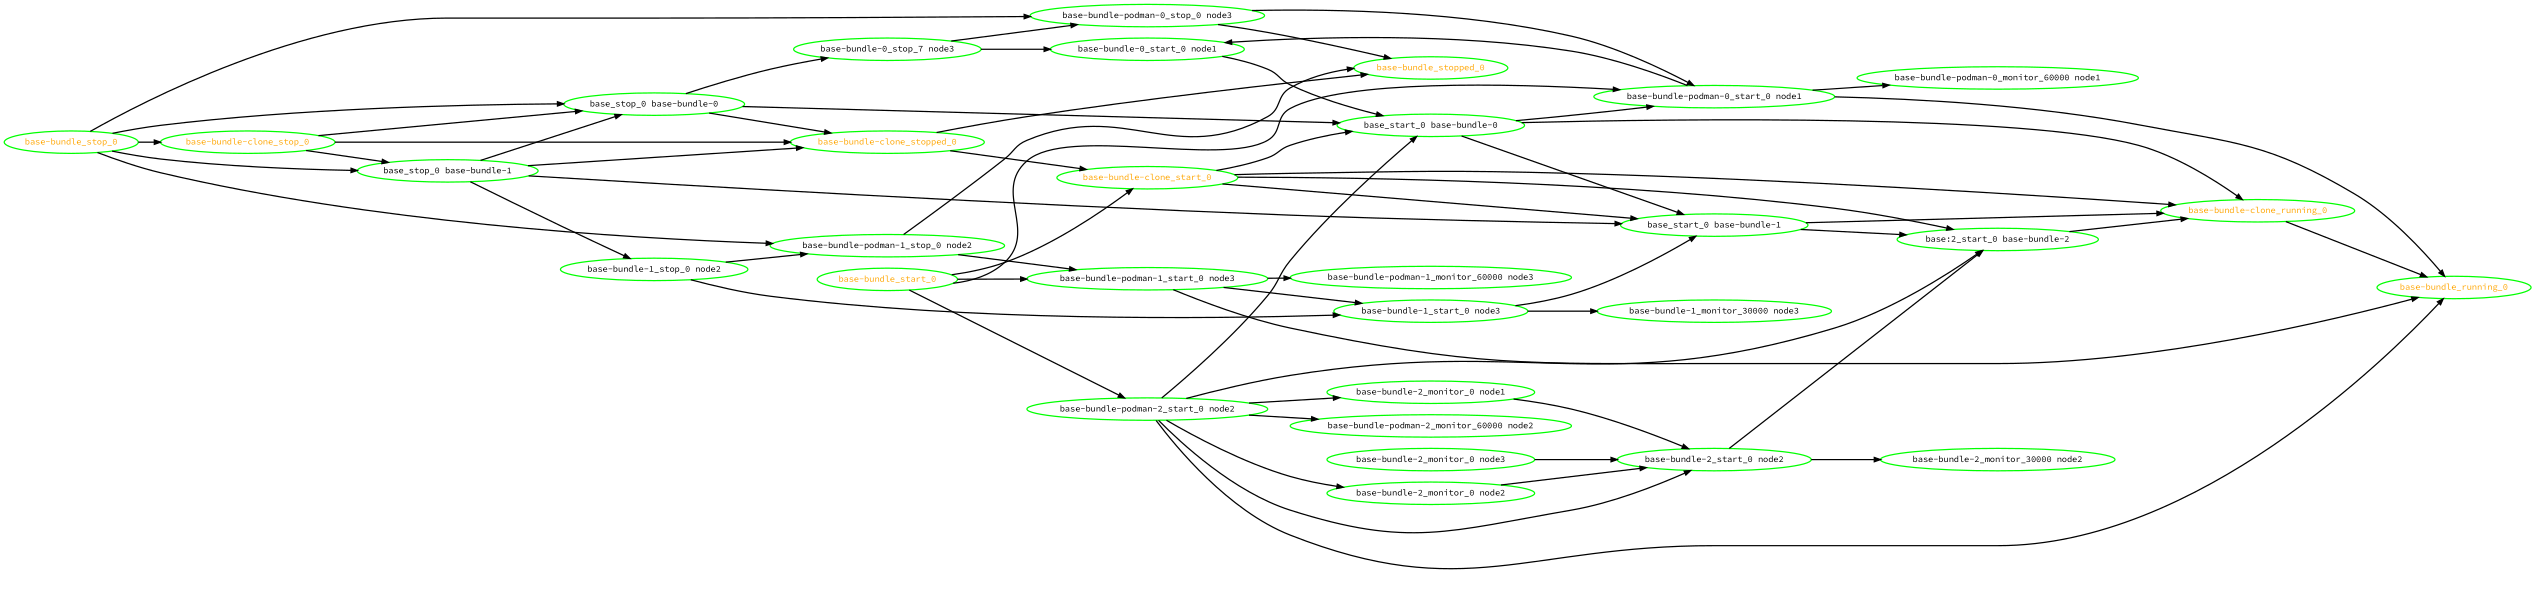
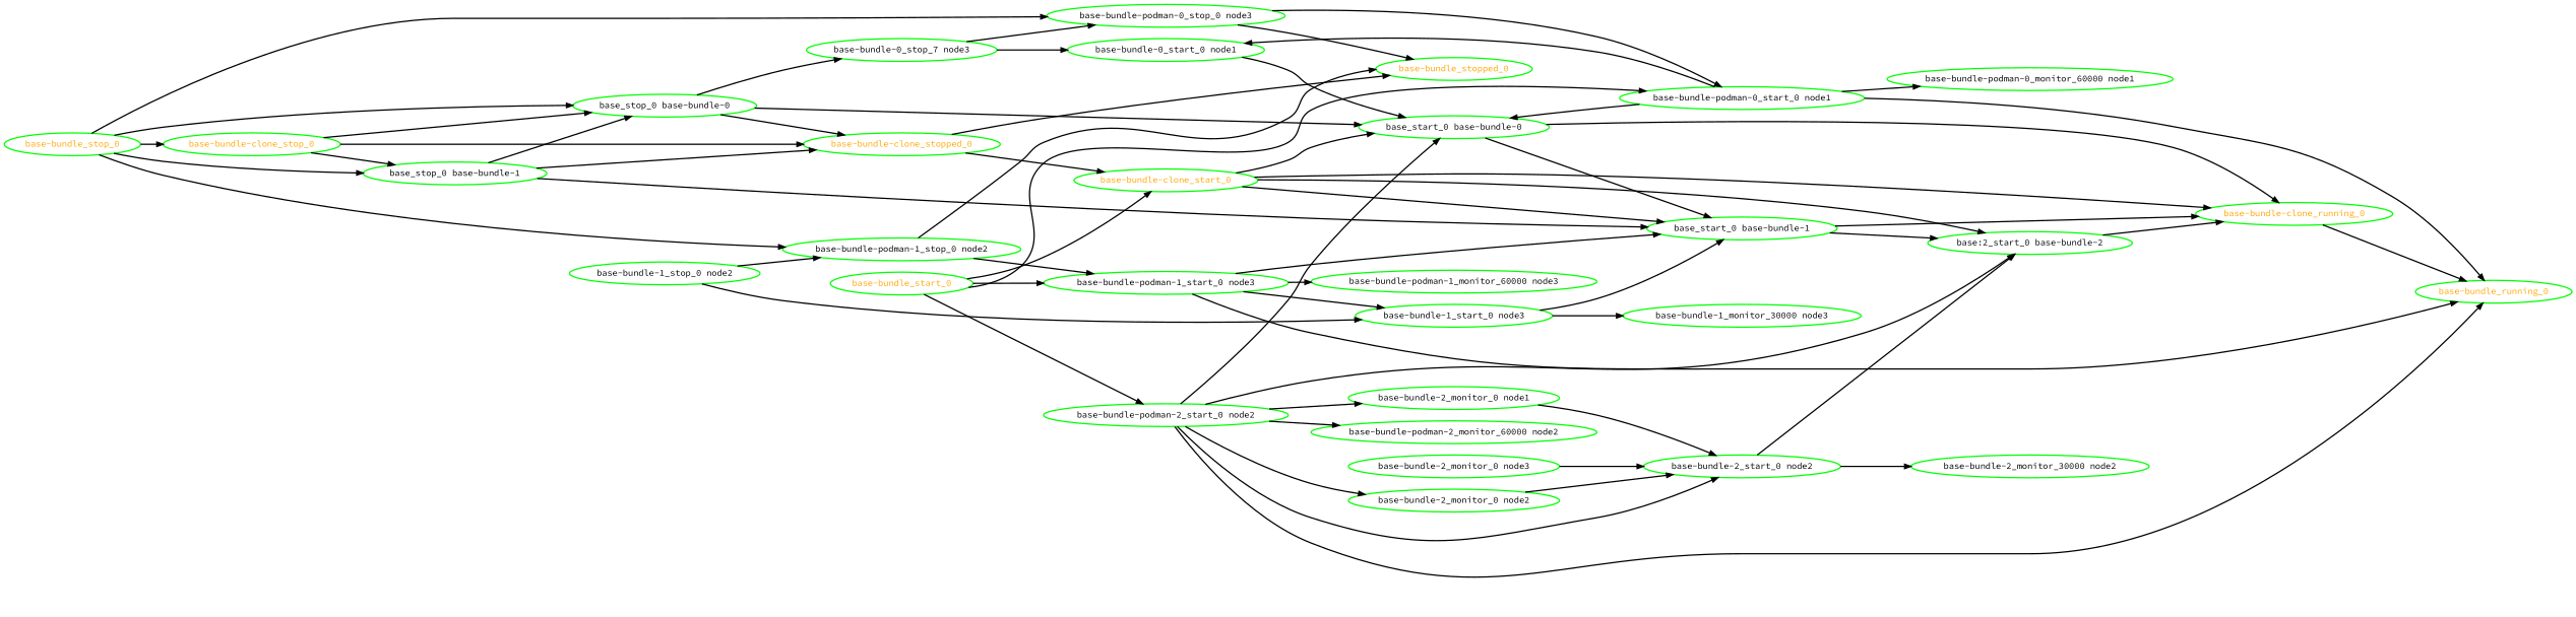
  digraph {
    fontname="Source Code Pro"
    rankdir=LR
    node [color=green fontcolor=black fontname="Source Code Pro" style=bold]
    edge [fontname="Source Code Pro" style=bold]
    "base-bundle-0_start_0 node1"
    "base_start_0 base-bundle-0"
    "base_start_0 base-bundle-1"
    "base-bundle-clone_running_0" [fontcolor=orange]
    "base:2_start_0 base-bundle-2"
    "base-bundle_running_0" [fontcolor=orange]
    n7 [label="base-bundle-0_stop_7 node3"]
    "base-bundle-podman-0_stop_0 node3"
    "base-bundle_stopped_0" [fontcolor=orange]
    "base-bundle-podman-0_start_0 node1"
    "base-bundle-podman-0_monitor_60000 node1"
    "base-bundle-1_start_0 node3"
    "base-bundle-1_monitor_30000 node3"
    "base-bundle-1_stop_0 node2"
    "base-bundle-podman-1_stop_0 node2"
    "base-bundle-podman-1_start_0 node3"
    "base-bundle-podman-1_monitor_60000 node3"
    "base-bundle-2_monitor_0 node1"
    "base-bundle-2_start_0 node2"
    "base-bundle-2_monitor_30000 node2"
    "base-bundle-2_monitor_0 node2"
    "base-bundle-2_monitor_0 node3"
    "base-bundle-clone_start_0" [fontcolor=orange]
    "base-bundle-clone_stop_0" [fontcolor=orange]
    "base-bundle-clone_stopped_0" [fontcolor=orange]
    "base_stop_0 base-bundle-0"
    "base_stop_0 base-bundle-1"
    "base-bundle-podman-2_start_0 node2"
    "base-bundle-podman-2_monitor_60000 node2"
    "base-bundle_start_0" [fontcolor=orange]
    "base-bundle_stop_0" [fontcolor=orange]
    "base-bundle-0_start_0 node1" -> "base_start_0 base-bundle-0"
    "base_start_0 base-bundle-0" -> "base_start_0 base-bundle-1"
    "base_start_0 base-bundle-0" -> "base-bundle-clone_running_0"
    "base_start_0 base-bundle-1" -> "base-bundle-clone_running_0"
    "base_start_0 base-bundle-1" -> "base:2_start_0 base-bundle-2"
    "base-bundle-clone_running_0" -> "base-bundle_running_0"
    "base:2_start_0 base-bundle-2" -> "base-bundle-clone_running_0"
    n7 -> "base-bundle-0_start_0 node1"
    n7 -> "base-bundle-podman-0_stop_0 node3"
    "base-bundle-podman-0_stop_0 node3" -> "base-bundle_stopped_0"
    "base-bundle-podman-0_stop_0 node3" -> "base-bundle-podman-0_start_0 node1"
    "base-bundle-podman-0_start_0 node1" -> "base-bundle-0_start_0 node1"
-   "base_start_0 base-bundle-0" -> "base-bundle-podman-0_start_0 node1"
+   "base-bundle-podman-0_start_0 node1" -> "base_start_0 base-bundle-0"
    "base-bundle-podman-0_start_0 node1" -> "base-bundle_running_0"
    "base-bundle-podman-0_start_0 node1" -> "base-bundle-podman-0_monitor_60000 node1"
    "base-bundle-1_start_0 node3" -> "base_start_0 base-bundle-1"
    "base-bundle-1_start_0 node3" -> "base-bundle-1_monitor_30000 node3"
    "base-bundle-1_stop_0 node2" -> "base-bundle-1_start_0 node3"
    "base-bundle-1_stop_0 node2" -> "base-bundle-podman-1_stop_0 node2"
    "base-bundle-podman-1_stop_0 node2" -> "base-bundle_stopped_0"
    "base-bundle-podman-1_stop_0 node2" -> "base-bundle-podman-1_start_0 node3"
+   "base-bundle-podman-1_start_0 node3" -> "base_start_0 base-bundle-1"
    "base-bundle-podman-1_start_0 node3" -> "base-bundle_running_0"
    "base-bundle-podman-1_start_0 node3" -> "base-bundle-1_start_0 node3"
    "base-bundle-podman-1_start_0 node3" -> "base-bundle-podman-1_monitor_60000 node3"
    "base-bundle-2_monitor_0 node1" -> "base-bundle-2_start_0 node2"
    "base-bundle-2_start_0 node2" -> "base:2_start_0 base-bundle-2"
    "base-bundle-2_start_0 node2" -> "base-bundle-2_monitor_30000 node2"
    "base-bundle-2_monitor_0 node2" -> "base-bundle-2_start_0 node2"
    "base-bundle-2_monitor_0 node3" -> "base-bundle-2_start_0 node2"
    "base-bundle-clone_start_0" -> "base_start_0 base-bundle-0"
    "base-bundle-clone_start_0" -> "base_start_0 base-bundle-1"
    "base-bundle-clone_start_0" -> "base-bundle-clone_running_0"
    "base-bundle-clone_start_0" -> "base:2_start_0 base-bundle-2"
    "base-bundle-clone_stop_0" -> "base-bundle-clone_stopped_0"
    "base-bundle-clone_stop_0" -> "base_stop_0 base-bundle-0"
    "base-bundle-clone_stop_0" -> "base_stop_0 base-bundle-1"
    "base-bundle-clone_stopped_0" -> "base-bundle_stopped_0"
    "base-bundle-clone_stopped_0" -> "base-bundle-clone_start_0"
    "base_stop_0 base-bundle-0" -> "base_start_0 base-bundle-0"
    "base_stop_0 base-bundle-0" -> n7
    "base_stop_0 base-bundle-0" -> "base-bundle-clone_stopped_0"
    "base_stop_0 base-bundle-1" -> "base_start_0 base-bundle-1"
-   "base_stop_0 base-bundle-1" -> "base-bundle-1_stop_0 node2"
    "base_stop_0 base-bundle-1" -> "base-bundle-clone_stopped_0"
    "base_stop_0 base-bundle-1" -> "base_stop_0 base-bundle-0"
    "base-bundle-podman-2_start_0 node2" -> "base_start_0 base-bundle-0"
    "base-bundle-podman-2_start_0 node2" -> "base:2_start_0 base-bundle-2"
    "base-bundle-podman-2_start_0 node2" -> "base-bundle_running_0"
    "base-bundle-podman-2_start_0 node2" -> "base-bundle-2_monitor_0 node1"
    "base-bundle-podman-2_start_0 node2" -> "base-bundle-2_start_0 node2"
    "base-bundle-podman-2_start_0 node2" -> "base-bundle-2_monitor_0 node2"
    "base-bundle-podman-2_start_0 node2" -> "base-bundle-podman-2_monitor_60000 node2"
    "base-bundle_start_0" -> "base-bundle-podman-0_start_0 node1"
    "base-bundle_start_0" -> "base-bundle-podman-1_start_0 node3"
    "base-bundle_start_0" -> "base-bundle-clone_start_0"
    "base-bundle_start_0" -> "base-bundle-podman-2_start_0 node2"
    "base-bundle_stop_0" -> "base-bundle-podman-0_stop_0 node3"
    "base-bundle_stop_0" -> "base-bundle-podman-1_stop_0 node2"
    "base-bundle_stop_0" -> "base-bundle-clone_stop_0"
    "base-bundle_stop_0" -> "base_stop_0 base-bundle-0"
    "base-bundle_stop_0" -> "base_stop_0 base-bundle-1"
  }
